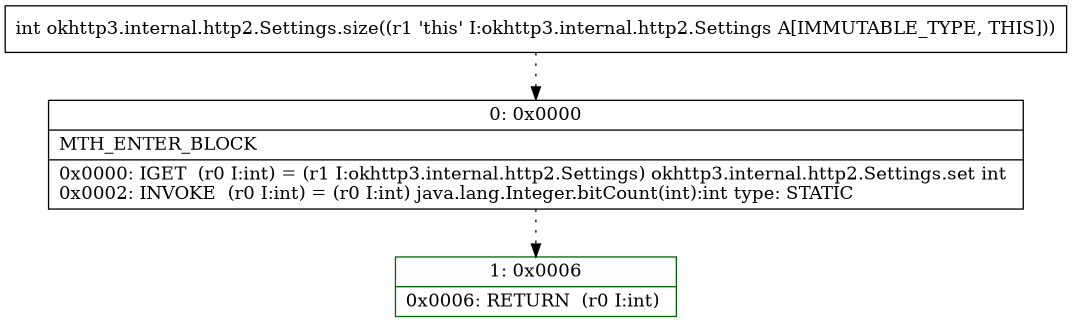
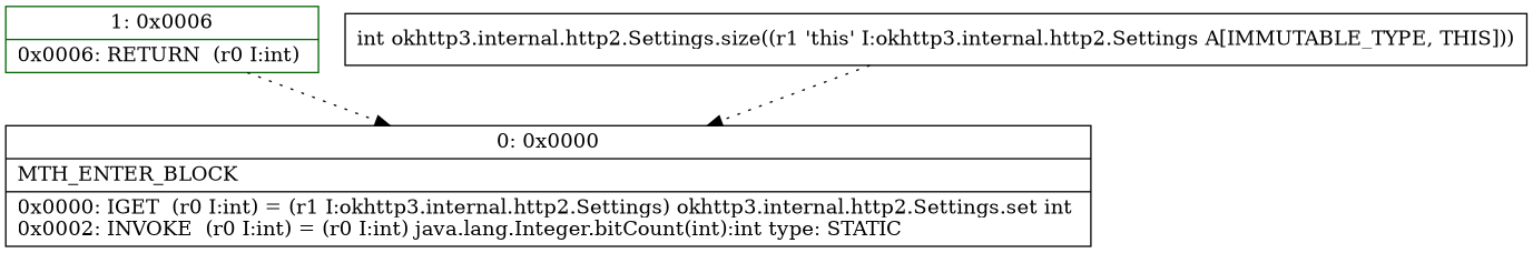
  digraph {
    node [shape=record color=black]
    edge [style=dotted]
    n1 [label="{0\:\ 0x0000|MTH_ENTER_BLOCK\l|0x0000: IGET  (r0 I:int) = (r1 I:okhttp3.internal.http2.Settings) okhttp3.internal.http2.Settings.set int \l0x0002: INVOKE  (r0 I:int) = (r0 I:int) java.lang.Integer.bitCount(int):int type: STATIC \l}"]
    n2 [label="{1\:\ 0x0006|0x0006: RETURN  (r0 I:int) \l}" color=darkgreen]
    n3 [label="{int okhttp3.internal.http2.Settings.size((r1 'this' I:okhttp3.internal.http2.Settings A[IMMUTABLE_TYPE, THIS])) }"]
-   n1 -> n2
+   n2 -> n1
    n3 -> n1
  }
